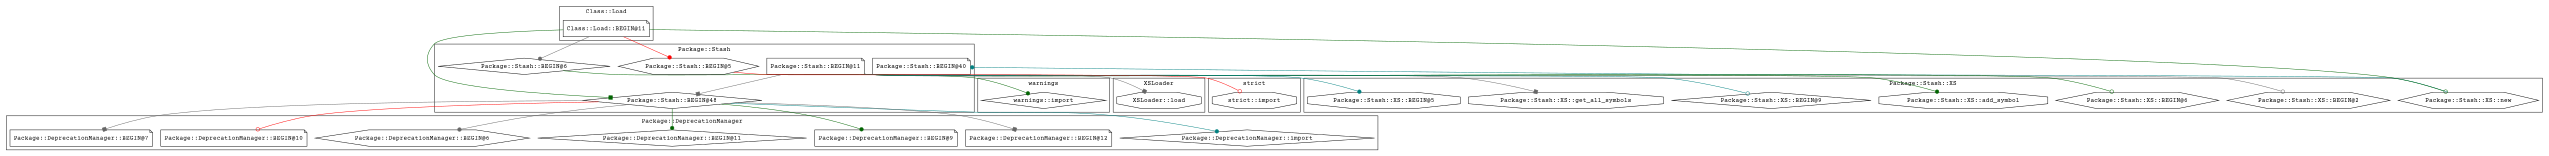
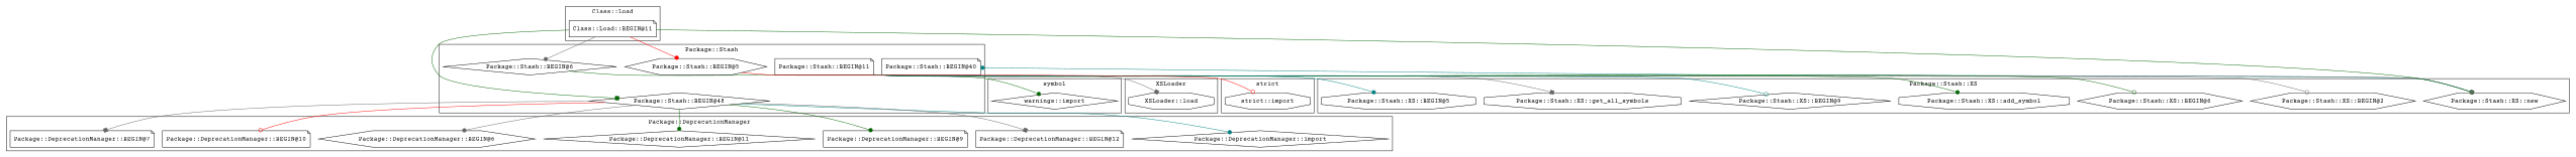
  digraph {
    fontname="Courier Prime"
    node [fontname="Courier Prime" shape=note]
    edge [arrowhead=dot color=gray40 fontname="Courier Prime"]
    "XSLoader::load" [shape=octagon]
    "warnings::import" [shape=diamond]
    "Package::Stash::XS::get_all_symbols" [shape=octagon]
    "Package::Stash::XS::new" [shape=hexagon]
    "Package::Stash::XS::BEGIN@2" [shape=hexagon]
    "Package::Stash::XS::BEGIN@6" [shape=hexagon]
    "Package::Stash::XS::add_symbol" [shape=octagon]
    "Package::Stash::XS::BEGIN@9" [shape=diamond]
    "Package::Stash::XS::BEGIN@5" [shape=octagon]
    "Package::Stash::BEGIN@40"
    "Package::Stash::BEGIN@48" [shape=diamond]
    "Package::Stash::BEGIN@6" [shape=diamond]
    "Package::Stash::BEGIN@11"
    "Package::Stash::BEGIN@5" [shape=hexagon]
    "Class::Load::BEGIN@11"
    "strict::import" [shape=octagon]
    "Package::DeprecationManager::import" [shape=diamond]
    "Package::DeprecationManager::BEGIN@12"
    "Package::DeprecationManager::BEGIN@9"
    "Package::DeprecationManager::BEGIN@11" [shape=diamond]
    "Package::DeprecationManager::BEGIN@6" [shape=hexagon]
    "Package::DeprecationManager::BEGIN@10"
    "Package::DeprecationManager::BEGIN@7"
    subgraph cluster_1 {
      label=XSLoader
      "XSLoader::load"
    }
    subgraph cluster_2 {
-     label=warnings
+     label=symbol
      "warnings::import"
    }
    subgraph cluster_3 {
      label="Package::Stash::XS"
      "Package::Stash::XS::get_all_symbols"
      "Package::Stash::XS::new"
      "Package::Stash::XS::BEGIN@2"
      "Package::Stash::XS::BEGIN@6"
      "Package::Stash::XS::add_symbol"
      "Package::Stash::XS::BEGIN@9"
      "Package::Stash::XS::BEGIN@5"
    }
    subgraph cluster_4 {
      label="Package::Stash"
      "Package::Stash::BEGIN@40"
      "Package::Stash::BEGIN@48"
      "Package::Stash::BEGIN@6"
      "Package::Stash::BEGIN@11"
      "Package::Stash::BEGIN@5"
    }
    subgraph cluster_5 {
      label="Class::Load"
      "Class::Load::BEGIN@11"
    }
    subgraph cluster_6 {
      label="strict"
      "strict::import"
    }
    subgraph cluster_7 {
      label="Package::DeprecationManager"
      "Package::DeprecationManager::import"
      "Package::DeprecationManager::BEGIN@12"
      "Package::DeprecationManager::BEGIN@9"
      "Package::DeprecationManager::BEGIN@11"
      "Package::DeprecationManager::BEGIN@6"
      "Package::DeprecationManager::BEGIN@10"
      "Package::DeprecationManager::BEGIN@7"
    }
    "Package::Stash::XS::new" -> "Package::Stash::BEGIN@40" [color=teal]
    "Package::Stash::BEGIN@48" -> "Package::DeprecationManager::import" [color=teal]
    "Package::Stash::BEGIN@48" -> "Package::DeprecationManager::BEGIN@12" [arrowhead=box]
    "Package::Stash::BEGIN@48" -> "Package::DeprecationManager::BEGIN@9" [color=darkgreen]
    "Package::Stash::BEGIN@48" -> "Package::DeprecationManager::BEGIN@11" [color=darkgreen]
    "Package::Stash::BEGIN@48" -> "Package::DeprecationManager::BEGIN@6"
    "Package::Stash::BEGIN@48" -> "Package::DeprecationManager::BEGIN@10" [arrowhead=odot color=red]
    "Package::Stash::BEGIN@48" -> "Package::DeprecationManager::BEGIN@7" [arrowhead=box]
    "Package::Stash::BEGIN@6" -> "warnings::import" [color=darkgreen]
    "Package::Stash::BEGIN@11" -> "XSLoader::load" [arrowhead=box]
    "Package::Stash::BEGIN@11" -> "Package::Stash::XS::get_all_symbols" [arrowhead=box]
-   "Package::Stash::BEGIN@11" -> "Package::Stash::BEGIN@48" [arrowhead=box]
+   "Package::Stash::BEGIN@11" -> "Package::Stash::XS::new" [arrowhead=box]
    "Package::Stash::BEGIN@11" -> "Package::Stash::XS::BEGIN@2" [arrowhead=odot]
    "Package::Stash::BEGIN@11" -> "Package::Stash::XS::BEGIN@6" [arrowhead=odot color=darkgreen]
    "Package::Stash::BEGIN@11" -> "Package::Stash::XS::add_symbol" [color=darkgreen]
    "Package::Stash::BEGIN@11" -> "Package::Stash::XS::BEGIN@9" [arrowhead=odot color=teal]
    "Package::Stash::BEGIN@11" -> "Package::Stash::XS::BEGIN@5" [color=teal]
    "Package::Stash::BEGIN@5" -> "strict::import" [arrowhead=odot color=red]
    "Class::Load::BEGIN@11" -> "Package::Stash::XS::new" [arrowhead=odot color=darkgreen]
    "Class::Load::BEGIN@11" -> "Package::Stash::BEGIN@48" [arrowhead=box color=darkgreen]
    "Class::Load::BEGIN@11" -> "Package::Stash::BEGIN@6"
    "Class::Load::BEGIN@11" -> "Package::Stash::BEGIN@5" [color=red]
  }
